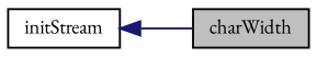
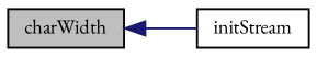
  digraph {
    rankdir=LR
    fontname="EB Garamond"
    node [color=black fontname="EB Garamond" fontsize=10 shape=record]
    n1 [fillcolor=grey75 fontcolor=black height=0.2 label=charWidth style=filled width=0.4]
    n2 [height=0.2 label=initStream width=0.4]
-   n2 -> n1 [color=midnightblue dir=back fontname="EB Garamond" fontsize=10 labelfontname=FreeSans labelfontsize=10 style=solid]
+   n1 -> n2 [color=midnightblue dir=back fontname="EB Garamond" fontsize=10 labelfontname=FreeSans labelfontsize=10 style=solid]
  }
